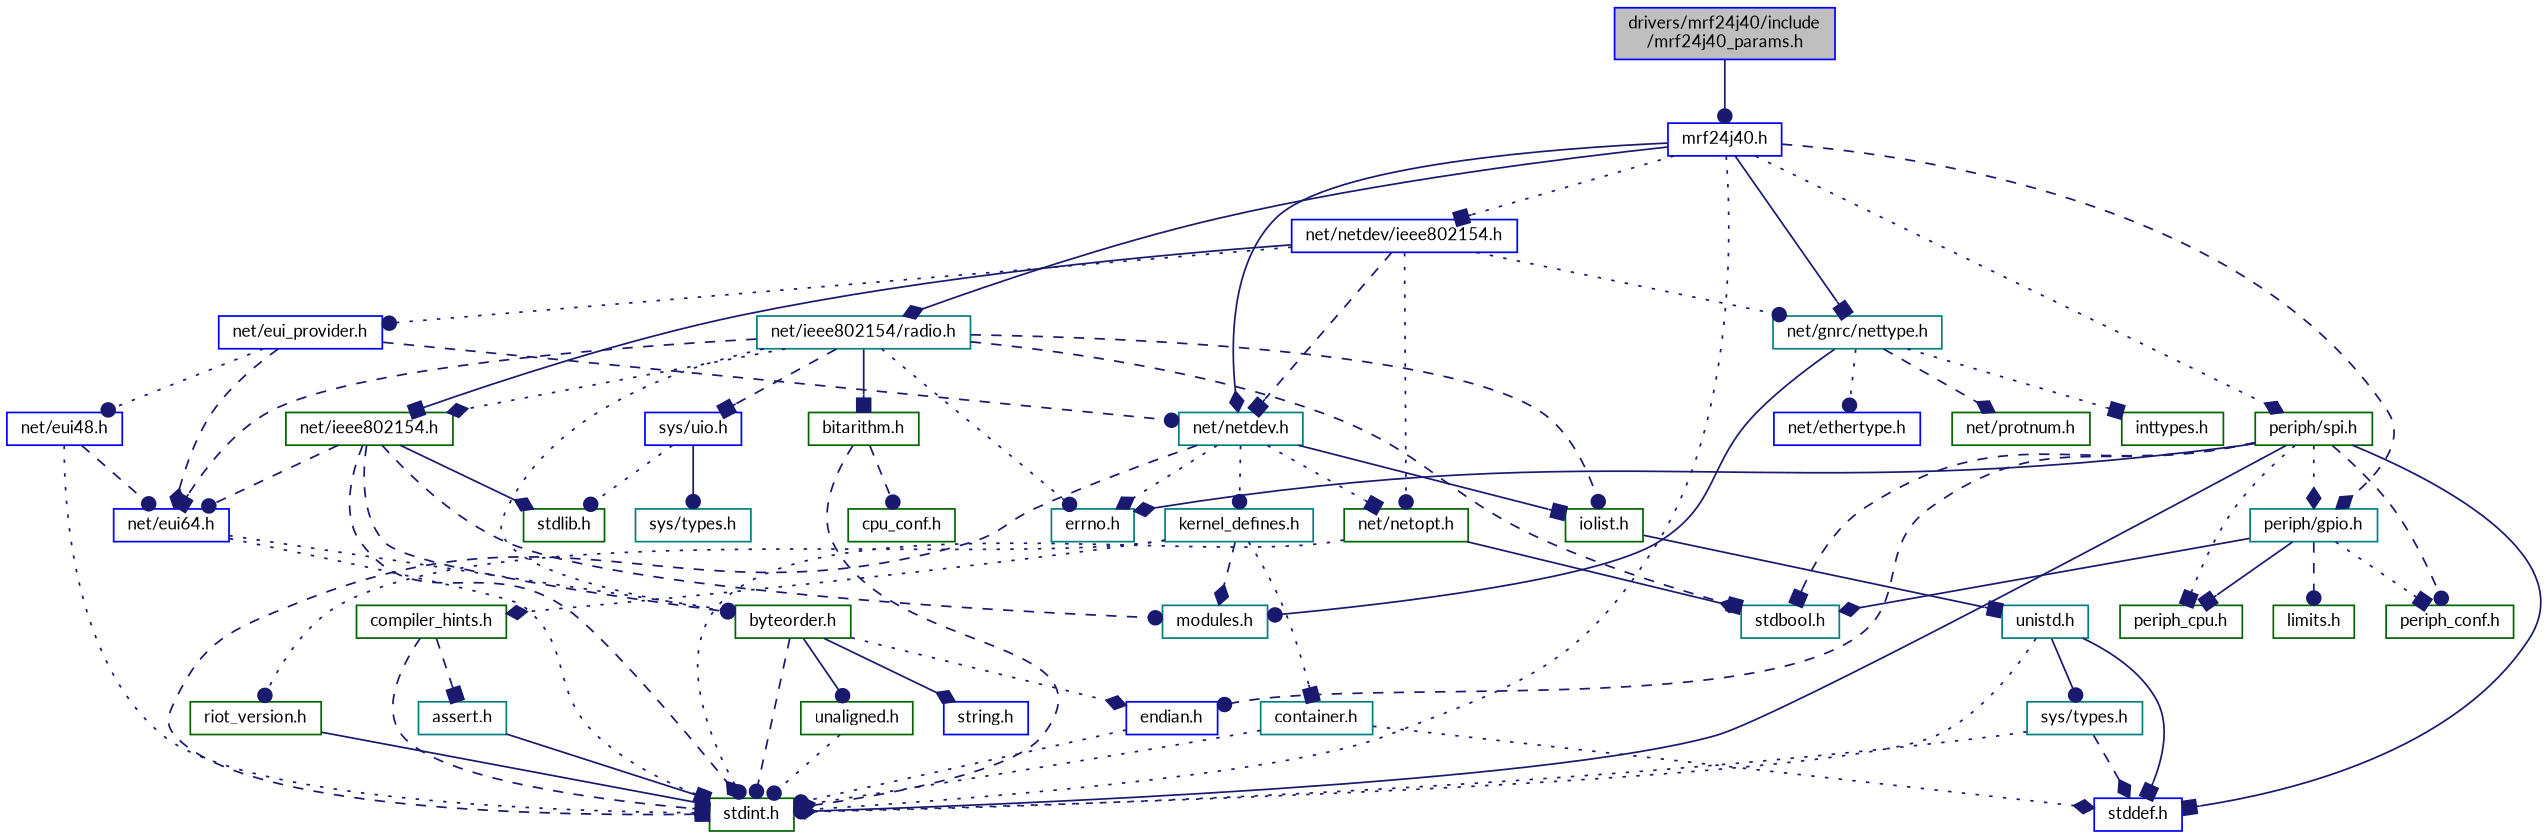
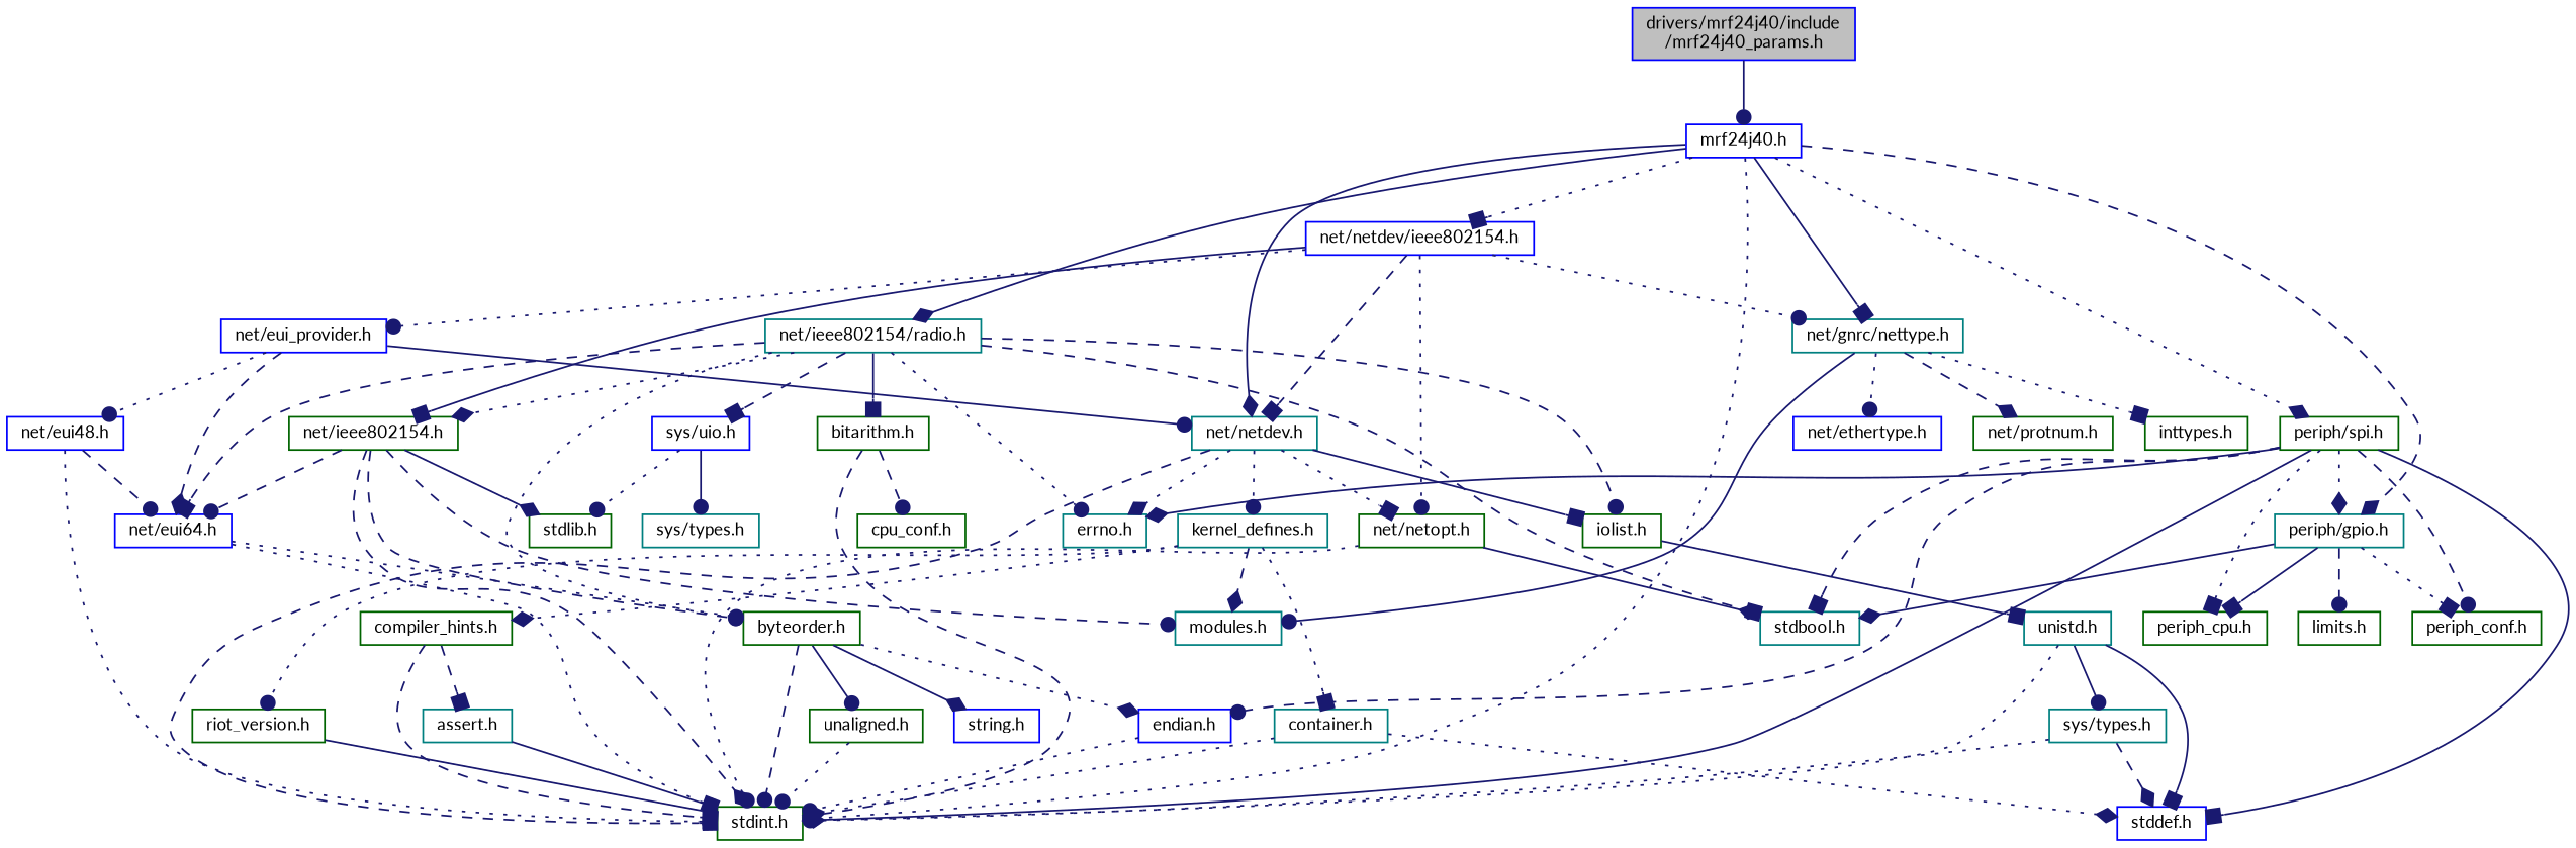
  digraph {
    fontname=Lato
    node [color=darkgreen fillcolor=white fontname=Lato fontsize=10 shape=record style=filled]
    edge [arrowhead=dot color=midnightblue fontname=Lato fontsize=10 labelfontname=Helvetica labelfontsize=10 style=dotted]
    n1 [color=blue fillcolor=grey75 fontcolor=black height=0.2 label="drivers/mrf24j40/include\l/mrf24j40_params.h" width=0.4]
    n2 [color=blue height=0.2 label="mrf24j40.h" width=0.4]
    n3 [height=0.2 label="stdint.h" width=0.4]
    n4 [height=0.2 label="periph/spi.h" width=0.4]
    n5 [color=teal height=0.2 label="periph/gpio.h" width=0.4]
    n6 [color=teal height=0.2 label="net/netdev.h" width=0.4]
    n7 [color=blue height=0.2 label="net/netdev/ieee802154.h" width=0.4]
    n8 [color=teal height=0.2 label="net/gnrc/nettype.h" width=0.4]
    n9 [color=teal height=0.2 label="net/ieee802154/radio.h" width=0.4]
    n10 [color=blue height=0.2 label="endian.h" width=0.4]
    n11 [color=teal height=0.2 label="errno.h" width=0.4]
    n12 [color=teal height=0.2 label="stdbool.h" width=0.4]
    n13 [color=blue height=0.2 label="stddef.h" width=0.4]
    n14 [height=0.2 label="periph_cpu.h" width=0.4]
    n15 [height=0.2 label="periph_conf.h" width=0.4]
    n16 [height=0.2 label="limits.h" width=0.4]
    n17 [height=0.2 label="iolist.h" width=0.4]
    n18 [height=0.2 label="net/netopt.h" width=0.4]
    n19 [color=teal height=0.2 label="kernel_defines.h" width=0.4]
    n20 [color=blue height=0.2 label="net/eui_provider.h" width=0.4]
    n21 [height=0.2 label="net/ieee802154.h" width=0.4]
    n22 [color=teal height=0.2 label="modules.h" width=0.4]
    n23 [height=0.2 label="inttypes.h" width=0.4]
    n24 [color=blue height=0.2 label="net/ethertype.h" width=0.4]
    n25 [height=0.2 label="net/protnum.h" width=0.4]
    n26 [color=blue height=0.2 label="net/eui64.h" width=0.4]
    n27 [height=0.2 label="byteorder.h" width=0.4]
    n28 [color=blue height=0.2 label="sys/uio.h" width=0.4]
    n29 [height=0.2 label="bitarithm.h" width=0.4]
    n30 [color=teal height=0.2 label="unistd.h" width=0.4]
    n31 [height=0.2 label="riot_version.h" width=0.4]
    n32 [height=0.2 label="compiler_hints.h" width=0.4]
    n33 [color=teal height=0.2 label="container.h" width=0.4]
    n34 [color=teal height=0.2 label="sys/types.h" width=0.4]
    n35 [color=teal height=0.2 label="assert.h" width=0.4]
    n36 [color=blue height=0.2 label="net/eui48.h" width=0.4]
    n37 [height=0.2 label="stdlib.h" width=0.4]
    n38 [color=blue height=0.2 label="string.h" width=0.4]
    n39 [height=0.2 label="unaligned.h" width=0.4]
    n40 [color=teal height=0.2 label="sys/types.h" width=0.4]
    n41 [height=0.2 label="cpu_conf.h" width=0.4]
    n1 -> n2 [style=solid]
    n2 -> n3
    n2 -> n4 [arrowhead=diamond]
    n2 -> n5 [arrowhead=diamond style=dashed]
    n2 -> n6 [arrowhead=diamond style=solid]
    n2 -> n7 [arrowhead=box]
    n2 -> n8 [arrowhead=box style=solid]
    n2 -> n9 [arrowhead=diamond style=solid]
    n4 -> n3 [arrowhead=diamond style=solid]
    n4 -> n5 [arrowhead=diamond]
    n4 -> n10 [style=dashed]
    n4 -> n11 [arrowhead=diamond style=solid]
    n4 -> n12 [arrowhead=box style=dashed]
    n4 -> n13 [arrowhead=box style=solid]
    n4 -> n14 [arrowhead=box]
    n4 -> n15 [style=dashed]
    n5 -> n12 [arrowhead=diamond style=solid]
    n5 -> n14 [arrowhead=box style=solid]
    n5 -> n15 [arrowhead=box]
    n5 -> n16 [style=dashed]
    n6 -> n3 [arrowhead=box style=dashed]
    n6 -> n11 [arrowhead=diamond]
    n6 -> n17 [arrowhead=box style=solid]
    n6 -> n18 [arrowhead=box]
    n6 -> n19
    n7 -> n6 [arrowhead=box style=dashed]
    n7 -> n8
    n7 -> n18
    n7 -> n20
    n7 -> n21 [arrowhead=box style=solid]
    n8 -> n22 [style=solid]
    n8 -> n23 [arrowhead=box]
    n8 -> n24
    n8 -> n25 [arrowhead=diamond style=dashed]
    n9 -> n11
    n9 -> n12 [arrowhead=box style=dashed]
    n9 -> n17 [style=dashed]
    n9 -> n21 [arrowhead=diamond]
    n9 -> n26 [arrowhead=box style=dashed]
    n9 -> n27
    n9 -> n28 [arrowhead=box style=dashed]
    n9 -> n29 [arrowhead=box style=solid]
    n10 -> n3
    n17 -> n30 [arrowhead=box style=solid]
    n18 -> n3
    n18 -> n12 [arrowhead=diamond style=solid]
    n19 -> n22 [arrowhead=diamond style=dashed]
    n19 -> n31
    n19 -> n32 [arrowhead=diamond]
    n19 -> n33 [arrowhead=box]
-   n20 -> n6 [style=dashed]
+   n20 -> n6 [style=solid]
    n20 -> n26 [arrowhead=diamond style=dashed]
    n20 -> n36
    n21 -> n3 [arrowhead=diamond style=dashed]
    n21 -> n22 [style=dashed]
    n21 -> n26 [style=dashed]
    n21 -> n27 [style=dashed]
    n21 -> n37 [arrowhead=diamond style=solid]
    n26 -> n3 [arrowhead=box]
    n26 -> n27
    n27 -> n3 [style=dashed]
    n27 -> n10 [arrowhead=diamond]
    n27 -> n38 [arrowhead=diamond style=solid]
    n27 -> n39 [style=solid]
    n28 -> n37
    n28 -> n40 [style=solid]
    n29 -> n3 [arrowhead=diamond style=dashed]
    n29 -> n41 [style=dashed]
    n30 -> n3
    n30 -> n13 [arrowhead=box style=solid]
    n30 -> n34 [style=solid]
    n31 -> n3 [style=solid]
    n32 -> n3 [arrowhead=box style=dashed]
    n32 -> n35 [arrowhead=box style=dashed]
    n33 -> n3 [arrowhead=diamond]
    n33 -> n13 [arrowhead=diamond]
    n34 -> n3 [arrowhead=diamond]
    n34 -> n13 [arrowhead=diamond style=dashed]
    n35 -> n3 [style=solid]
    n36 -> n3 [arrowhead=box]
    n36 -> n26 [style=dashed]
    n39 -> n3
  }
